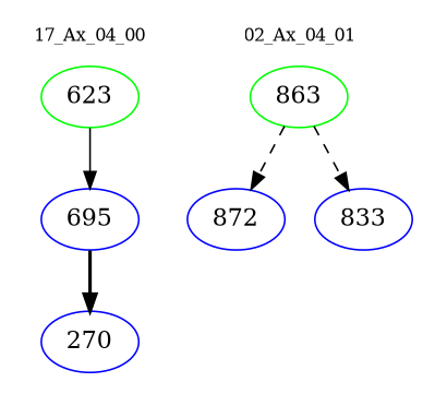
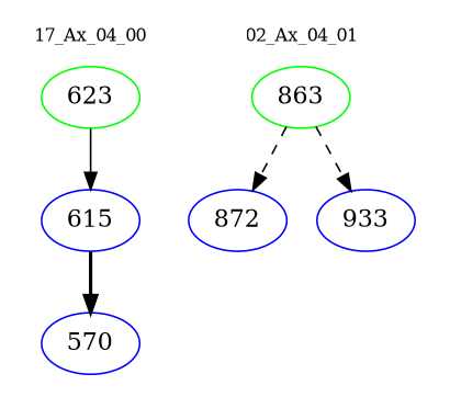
  digraph {
    node [color=blue]
    edge [color=black style=dashed]
    n1 [color=green label=623]
-   n2 [label=695]
-   n3 [label=270]
+   n2 [label=615]
+   n3 [label=570]
    n4 [color=green label=863]
    n5 [label=872]
-   n6 [label=833]
+   n6 [label=933]
    subgraph cluster_1 {
      color=white
      fontsize=10
      label="17_Ax_04_00"
      n1
      n2
      n3
    }
    subgraph cluster_2 {
      color=white
      fontsize=10
      label="02_Ax_04_01"
      n4
      n5
      n6
    }
    n1 -> n2 [style=solid]
    n2 -> n3 [style=bold]
    n4 -> n5
    n4 -> n6
  }
